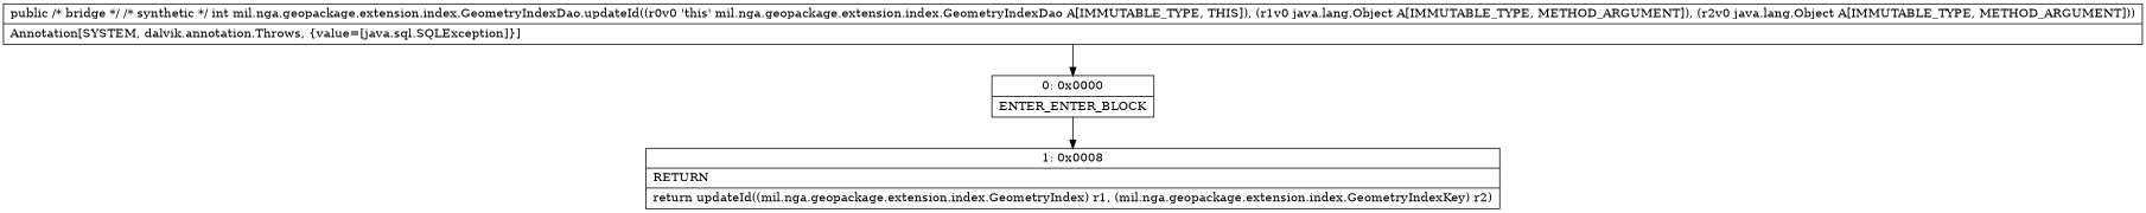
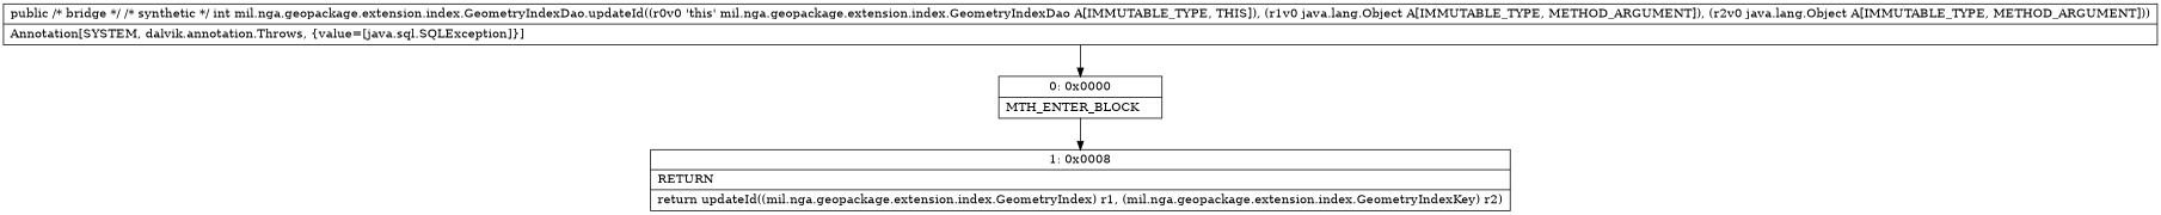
  digraph {
    node [shape=record]
-   n1 [label="{0\:\ 0x0000|ENTER_ENTER_BLOCK\l}"]
+   n1 [label="{0\:\ 0x0000|MTH_ENTER_BLOCK\l}"]
    n2 [label="{1\:\ 0x0008|RETURN\l|return updateId((mil.nga.geopackage.extension.index.GeometryIndex) r1, (mil.nga.geopackage.extension.index.GeometryIndexKey) r2)\l}"]
    n3 [label="{public \/* bridge *\/ \/* synthetic *\/ int mil.nga.geopackage.extension.index.GeometryIndexDao.updateId((r0v0 'this' mil.nga.geopackage.extension.index.GeometryIndexDao A[IMMUTABLE_TYPE, THIS]), (r1v0 java.lang.Object A[IMMUTABLE_TYPE, METHOD_ARGUMENT]), (r2v0 java.lang.Object A[IMMUTABLE_TYPE, METHOD_ARGUMENT]))  | Annotation[SYSTEM, dalvik.annotation.Throws, \{value=[java.sql.SQLException]\}]\l}"]
    n1 -> n2
    n3 -> n1
  }
